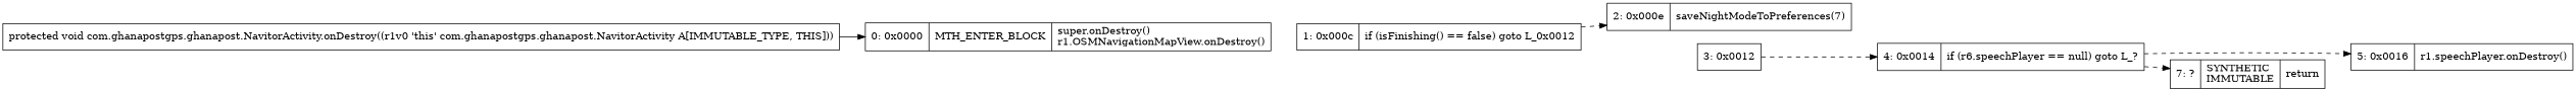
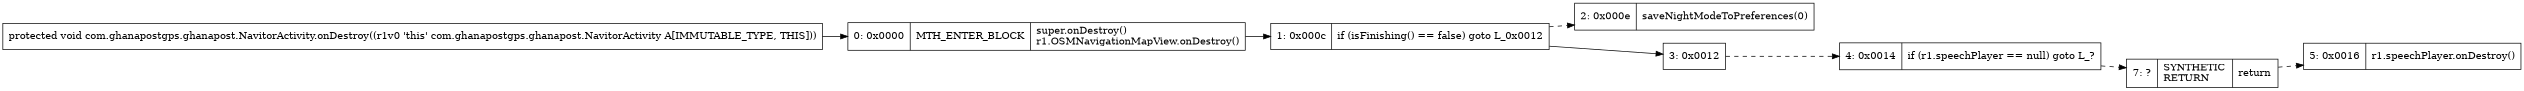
  digraph {
    rankdir=LR
    node [shape=record]
    edge [style=dashed]
    n1 [label="{0\:\ 0x0000|MTH_ENTER_BLOCK\l|super.onDestroy()\lr1.OSMNavigationMapView.onDestroy()\l}"]
    n2 [label="{1\:\ 0x000c|if (isFinishing() == false) goto L_0x0012\l}"]
-   n3 [label="{2\:\ 0x000e|saveNightModeToPreferences(7)\l}"]
+   n3 [label="{2\:\ 0x000e|saveNightModeToPreferences(0)\l}"]
    n4 [label="{3\:\ 0x0012}"]
-   n5 [label="{4\:\ 0x0014|if (r6.speechPlayer == null) goto L_?\l}"]
+   n5 [label="{4\:\ 0x0014|if (r1.speechPlayer == null) goto L_?\l}"]
    n6 [label="{5\:\ 0x0016|r1.speechPlayer.onDestroy()\l}"]
-   n7 [label="{7\:\ ?|SYNTHETIC\lIMMUTABLE\l|return\l}"]
+   n7 [label="{7\:\ ?|SYNTHETIC\lRETURN\l|return\l}"]
    n8 [label="{protected void com.ghanapostgps.ghanapost.NavitorActivity.onDestroy((r1v0 'this' com.ghanapostgps.ghanapost.NavitorActivity A[IMMUTABLE_TYPE, THIS])) }"]
+   n1 -> n2 [style=""]
    n2 -> n3
+   n2 -> n4 [style=""]
    n4 -> n5
-   n5 -> n6
+   n7 -> n6
    n5 -> n7
    n8 -> n1 [style=""]
  }
